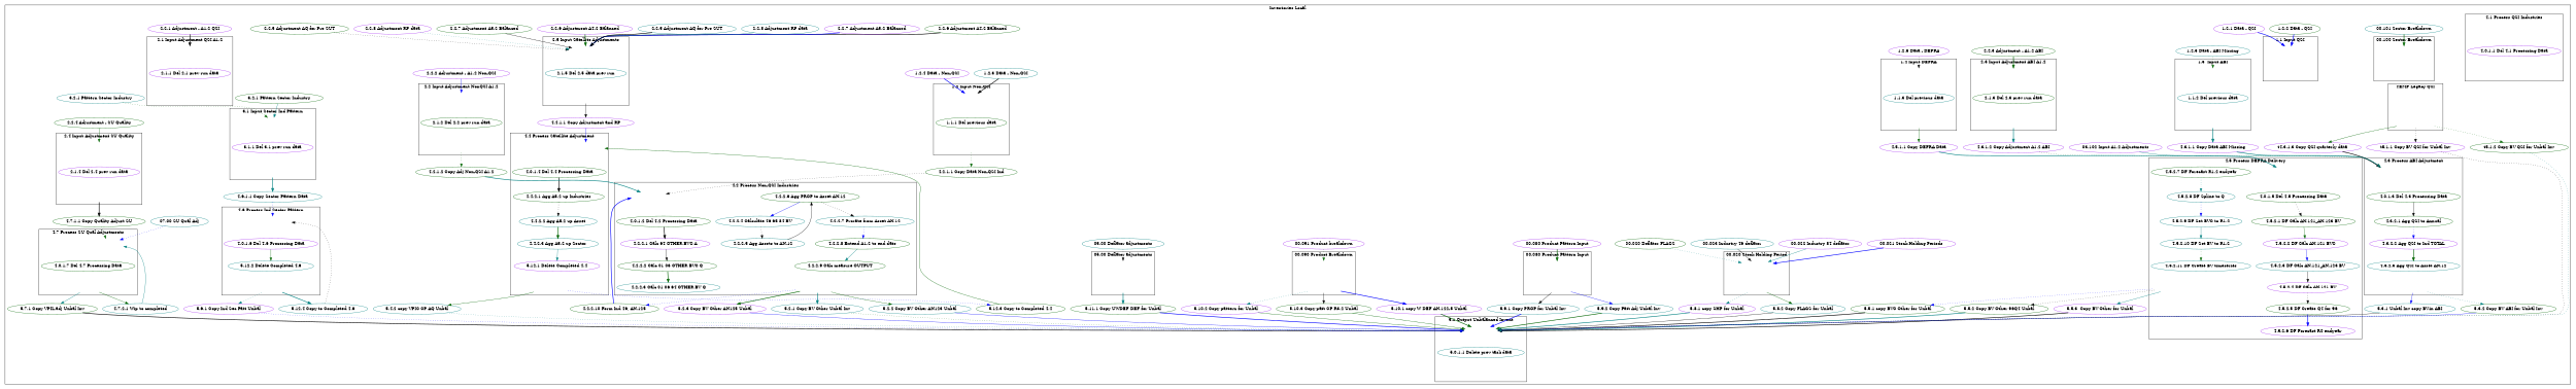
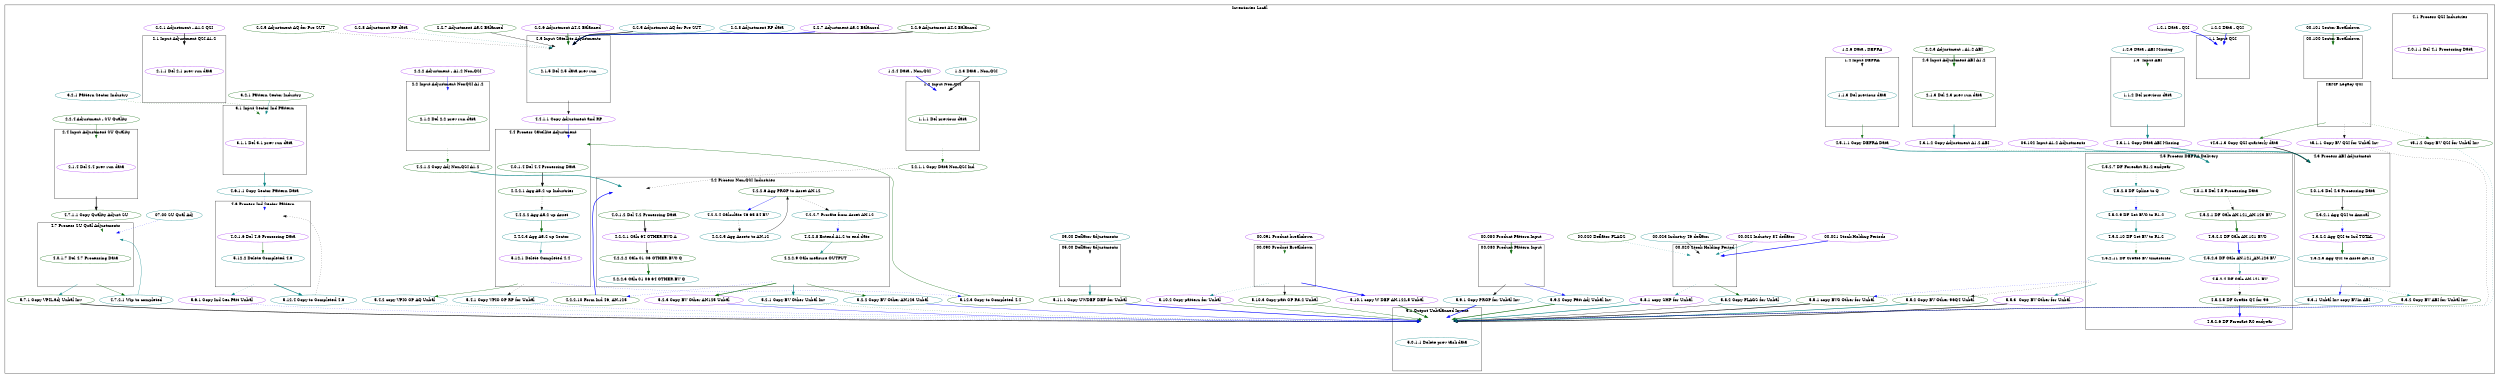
  digraph {
    compound=true
    edge [style=bold]
    cluster_d0 [style=invis]
    cluster_d0_out [style=invis]
    cluster_d1 [style=invis]
    n4 [color=teal label="2.1.5 Del 2.5 data prev run"]
    cluster_d1_out [style=invis]
    cluster_d2 [style=invis]
    n7 [color=purple label="2.1.4 Del 2.4 prev run data"]
    cluster_d2_out [style=invis]
    cluster_d3 [style=invis]
    cluster_d3_out [style=invis]
    cluster_d4 [style=invis]
    n12 [color=darkgreen label="4.0.1.5 Del 4.5 Processing Data"]
    n13 [color=darkgreen label="4.5.2.1 DF Calc AN.121_AN.123 BV"]
    n14 [color=teal label="4.5.2.11 DF Create BV timeseries"]
    cluster_d4_out [style=invis]
    n16 [color=purple label="4.5.2.2 DF Calc AN.121 BVC"]
    n17 [color=teal label="4.5.2.3 DF Calc AN.121_AN.123 BV"]
    n18 [color=purple label="4.5.2.4 DF Calc AN.121 BV"]
    n19 [color=darkgreen label="4.5.2.5 DF Create Q4 for 96"]
    n20 [color=purple label="4.5.2.6 DF Forecast R0 endyear"]
    n21 [color=darkgreen label="4.5.2.7 DF Forecast R1.2 endyear"]
    n22 [color=teal label="4.5.2.8 DF Spline to Q"]
    n23 [color=teal label="4.5.2.9 DF Set BVC to R1.2"]
    n24 [color=teal label="4.5.2.10 DF Set BV to R1.2"]
    cluster_d5 [style=invis]
    n26 [color=darkgreen label="4.0.1.7 Del 4.7 Processing Data"]
    cluster_d5_out [style=invis]
    cluster_d6 [style=invis]
    n29 [color=teal label="1.1.2 Del previous data"]
    cluster_d6_out [style=invis]
    cluster_d7 [style=invis]
    n32 [color=darkgreen label="2.1.2 Del 2.2 prev run data"]
    cluster_d7_out [style=invis]
    cluster_d8 [style=invis]
    cluster_d8_out [style=invis]
    cluster_d9 [style=invis]
    n37 [color=teal label="5.0.1.1 Delete prev task data"]
    cluster_d9_out [style=invis]
    cluster_d10 [style=invis]
    n40 [color=purple label="3.1.1 Del 3.1 prev run data"]
    cluster_d10_out [style=invis]
    cluster_d11 [style=invis]
    n43 [color=purple label="2.1.1 Del 2.1 prev run data"]
    cluster_d11_out [style=invis]
    cluster_d12 [style=invis]
    cluster_d12_out [style=invis]
    cluster_d13 [style=invis]
    n48 [color=darkgreen label="4.0.1.2 Del 4.2 Processing Data"]
    n49 [color=purple label="4.2.2.1 Calc 64 OTHER BVC A"]
    n50 [color=darkgreen label="4.2.2.9 Calc measure OUTPUT"]
    cluster_d13_out [style=invis]
    n52 [color=darkgreen label="4.2.2.2 Calc 01 06 OTHER BVC Q"]
    n53 [color=teal label="4.2.2.3 Calc 01 06 64 OTHER BV Q"]
    n54 [color=teal label="4.2.2.4 Calculate 46 65 84 BV"]
    n55 [color=teal label="4.2.2.5 Agg Assets to AN.12"]
    n56 [color=darkgreen label="4.2.2.6 Agg PROP to Asset AN.12"]
    n57 [color=teal label="4.2.2.7 Prorate from Asset AN.12"]
    n58 [color=darkgreen label="4.2.2.8 Extend A1.2 to end date"]
    cluster_d14 [style=invis]
    n60 [color=darkgreen label="1.1.1 Del previous data"]
    cluster_d14_out [style=invis]
    cluster_d15 [style=invis]
    n63 [color=purple label="4.0.1.1 Del 4.1 Processing Data"]
    cluster_d15_out [style=invis]
    cluster_d16 [style=invis]
    n66 [color=darkgreen label="2.1.3 Del 2.3 prev run data"]
    cluster_d16_out [style=invis]
    cluster_d17 [style=invis]
    n69 [color=darkgreen label="4.0.1.4 Del 4.4 Processing Data"]
    n70 [color=darkgreen label="4.4.2.1 Agg A5.2 up Industries"]
    n71 [color=purple label="5.12.1 Delete Completed 4.4"]
    cluster_d17_out [style=invis]
    n73 [color=teal label="4.4.2.2 Agg A5.2 up Asset"]
    n74 [color=teal label="4.4.2.3 Agg A5.2 up Sector"]
    cluster_d18 [style=invis]
    cluster_d18_out [style=invis]
    cluster_d19 [style=invis]
    n78 [color=darkgreen label="4.0.1.3 Del 4.3 Processing Data"]
    n79 [color=darkgreen label="4.3.2.1 Agg QSI to Annual"]
    n80 [color=teal label="4.3.2.3 Agg QSI to Asset AN.12"]
    cluster_d19_out [style=invis]
    n82 [color=purple label="4.3.2.2 Agg QSI to Ind TOTAL"]
    cluster_d20 [style=invis]
    cluster_d20_out [style=invis]
    cluster_d21 [style=invis]
    n86 [color=teal label="1.1.3 Del previous data"]
    cluster_d21_out [style=invis]
    cluster_d22 [style=invis]
    cluster_d22_out [style=invis]
    cluster_d23 [style=invis]
    n91 [color=purple label="4.0.1.6 Del 4.6 Processing Data"]
    n92 [color=teal label="5.12.2 Delete Completed 4.6"]
    cluster_d23_out [style=invis]
    n94 [color=darkgreen label="5.11.1 Copy UWDEF DEF for Unbal"]
    n95 [color=purple label="4.4.1.1 Copy Adjustment and RP"]
    n96 [color=darkgreen label="4.7.1.1 Copy Quality Adjust SU"]
    n97 [color=purple label="5.10.1 copy W DEF AN.122-5 Unbal"]
    n98 [color=purple label="5.10.2 Copy pattern for Unbal"]
    n99 [color=darkgreen label="5.10.3 Copy patt CP R3.2 Unbal"]
    n100 [color=darkgreen label="5.5.1 copy BVC Other for Unbal"]
    n101 [color=darkgreen label="5.5.2 Copy BV Other 96Q4 Unbal"]
    n102 [color=purple label="5.5.3  Copy BV Other for Unbal"]
    n103 [color=teal label="4.7.2.1 Wip to completed"]
    n104 [color=darkgreen label="5.7.1 Copy VPIL.adj Unbal Inv"]
    n105 [color=purple label="4.3.1.1 Copy Data ABI Missing"]
    n106 [color=darkgreen label="4.2.1.2 Copy Adj Non-QSI A1.2"]
    n107 [color=teal label="5.9.1 Copy PROP for Unbal Inv"]
    n108 [color=teal label="5.9.2 Copy Patt Adj Unbal Inv"]
    n109 [color=teal label="4.6.1.1 Copy Sector Pattern Data"]
    n110 [color=darkgreen label="4.2.2.10 Form Ind 46, AN.125"]
    n111 [color=teal label="5.2.1 Copy BV Other Unbal Inv"]
    n112 [color=teal label="5.2.2 Copy BV Other AN123 Unbal"]
    n113 [color=purple label="5.2.3 Copy BV Other AN125 Unbal"]
    n114 [color=darkgreen label="4.2.1.1 Copy Data Non-QSI Ind"]
    n115 [color=purple label="4.3.1.2 Copy Adjustment A1.2 ABI"]
+   n116 [color=teal label="5.4.1 Copy VPIC CP RP for Unbal"]
    n117 [color=teal label="5.4.2 copy VPIC CP AQ Unbal"]
    n118 [color=darkgreen label="5.12.3 Copy to Completed 4.4"]
    n119 [color=purple label="5.8.1 copy SHP for Unbal"]
    n120 [color=teal label="5.8.2 Copy FLAGS for Unbal"]
    n121 [color=teal label="5.3.1 Unbal Inv copy BV.in ABI"]
    n122 [color=darkgreen label="5.3.2 Copy BV ABI for Unbal Inv"]
    n123 [color=purple label="t4.3.1.3 Copy QSI quarterly data"]
    n124 [color=purple label="t5.1.1 Copy BV QSI for Unbal Inv"]
    n125 [color=darkgreen label="t5.1.2 Copy BV QSI for Unbal Inv"]
    n126 [color=purple label="4.5.1.1 Copy DEFRA Data"]
    n127 [color=purple label="5.6.1 Copy Ind Sec Patt Unbal"]
    n128 [color=teal label="5.12.4 Copy to Completed 4.6"]
    n129 [color=purple label="00.021 Stock Holding Periods"]
    n130 [color=purple label="00.022 Industry 84 deflator"]
    n131 [color=teal label="00.023 Industry 46 deflator"]
    n132 [color=teal label="00.101 Sector Breakdown"]
    n133 [color=darkgreen label="3.2.1 Pattern Sector Industry"]
    n134 [color=darkgreen label="2.2.5 Adjustment AQ for Pre SUT"]
    n135 [color=darkgreen label="2.2.6 Adjustment A4.2 Balanced"]
    n136 [color=purple label="00.080 Product Pattern Input"]
    n137 [color=purple label="00.091 Product breakdown"]
    n138 [color=purple label="03.102 Input A1.2 Adjustments"]
    n139 [color=purple label="2.2.7 Adjustment A5.2 Balanced"]
    n140 [color=teal label="2.2.8 Adjustment RP data"]
    n141 [color=teal label="05.00 Deflator adjustments"]
    n142 [color=teal label="07.00 SU Qual Adj"]
    n143 [color=darkgreen label="00.020 Deflator FLAGS"]
    n144 [color=purple label="1.2.1 Data - QSI"]
    n145 [color=darkgreen label="1.2.2 Data - QSI"]
    n146 [color=teal label="1.2.3 Data - Non-QSI"]
    n147 [color=purple label="1.2.4 Data - Non-QSI"]
    n148 [color=teal label="1.2.5 Data - ABI Missing"]
    n149 [color=purple label="1.2.6 Data - DEFRA"]
    n150 [color=purple label="2.2.1 Adjustment - A1.2 QSI"]
    n151 [color=purple label="2.2.2 Adjustment - A1.2 Non-QSI"]
    n152 [color=darkgreen label="2.2.3 Adjustment - A1.2 ABI"]
    n153 [color=darkgreen label="2.2.4 Adjustment - SU Quality"]
    n154 [color=teal label="2.2.5 Adjustment AQ for Pre SUT"]
    n155 [color=purple label="2.2.6 Adjustment A4.2 Balanced"]
    n156 [color=darkgreen label="2.2.7 Adjustment A5.2 Balanced"]
    n157 [color=purple label="2.2.8 Adjustment RP data"]
    n158 [color=teal label="3.2.1 Pattern Sector Industry"]
    subgraph cluster_1 {
      label="Inventories Local"
      n94
      n95
      n96
      n97
      n98
      n99
      n100
      n101
      n102
      n103
      n104
      n105
      n106
      n107
      n108
      n109
      n110
      n111
      n112
      n113
      n114
      n115
+     n116
      n117
      n118
      n119
      n120
      n121
      n122
      n123
      n124
      n125
      n126
      n127
      n128
      n129
      n130
      n131
      n132
      n133
      n134
      n135
      n136
      n137
      n138
      n139
      n140
      n141
      n142
      n143
      n144
      n145
      n146
      n147
      n148
      n149
      n150
      n151
      n152
      n153
      n154
      n155
      n156
      n157
      n158
      subgraph cluster_2 {
        label="05.00 Deflator adjustments"
        rank=TB
        cluster_d0
        cluster_d0_out
      }
      subgraph cluster_3 {
        label="2.5 Input Satellite Adjustments"
        rank=TB
        cluster_d1
        n4
        cluster_d1_out
      }
      subgraph cluster_4 {
        label="2.4 Input Adjustment SU Quality"
        rank=TB
        cluster_d2
        n7
        cluster_d2_out
      }
      subgraph cluster_5 {
        label="00.090 Product Breakdown"
        rank=TB
        cluster_d3
        cluster_d3_out
      }
      subgraph cluster_6 {
        label="4.5 Process DEFRA Delivery"
        rank=TB
        cluster_d4
        n12
        n13
        n14
        cluster_d4_out
        n16
        n17
        n18
        n19
        n20
        n21
        n22
        n23
        n24
      }
      subgraph cluster_7 {
        label="4.7 Process SU Qual Adjustments"
        rank=TB
        cluster_d5
        n26
        cluster_d5_out
      }
      subgraph cluster_8 {
        label="1.3  Input ABI"
        rank=TB
        cluster_d6
        n29
        cluster_d6_out
      }
      subgraph cluster_9 {
        label="2.2 Input Adjustment NonQSI A1.2"
        rank=TB
        cluster_d7
        n32
        cluster_d7_out
      }
      subgraph cluster_10 {
        label="00.080 Product Pattern Input"
        rank=TB
        cluster_d8
        cluster_d8_out
      }
      subgraph cluster_11 {
        label="5.1 Output Unbalanced Invent"
        rank=TB
        cluster_d9
        n37
        cluster_d9_out
      }
      subgraph cluster_12 {
        label="3.1 Input Sector Ind Pattern"
        rank=TB
        cluster_d10
        n40
        cluster_d10_out
      }
      subgraph cluster_13 {
        label="2.1 Input Adjustment QSI A1.2"
        rank=TB
        cluster_d11
        n43
        cluster_d11_out
      }
      subgraph cluster_14 {
        label="00.100 Sector Breakdown"
        rank=TB
        cluster_d12
        cluster_d12_out
      }
      subgraph cluster_15 {
        label="4.2 Process Non-QSI Industries"
        rank=TB
        cluster_d13
        n48
        n49
        n50
        cluster_d13_out
        n52
        n53
        n54
        n55
        n56
        n57
        n58
      }
      subgraph cluster_16 {
        label="1.2 Input Non-QSI"
        rank=TB
        cluster_d14
        n60
        cluster_d14_out
      }
      subgraph cluster_17 {
        label="4.1 Process QSI Industries"
        rank=TB
        cluster_d15
        n63
        cluster_d15_out
      }
      subgraph cluster_18 {
        label="2.3 Input Adjustment ABI A1.2"
        rank=TB
        cluster_d16
        n66
        cluster_d16_out
      }
      subgraph cluster_19 {
        label="4.4 Process Satellite Adjustment"
        rank=TB
        cluster_d17
        n69
        n70
        n71
        cluster_d17_out
        n73
        n74
      }
      subgraph cluster_20 {
        label="00.020 Stock Holding Period"
        rank=TB
        cluster_d18
        cluster_d18_out
      }
      subgraph cluster_21 {
        label="4.3 Process ABI Adjustment"
        rank=TB
        cluster_d19
        n78
        n79
        n80
        cluster_d19_out
        n82
      }
      subgraph cluster_22 {
        label="TEMP Legacy QSI"
        rank=TB
        cluster_d20
        cluster_d20_out
      }
      subgraph cluster_23 {
        label="1.4 Input DEFRA"
        rank=TB
        cluster_d21
        n86
        cluster_d21_out
      }
      subgraph cluster_24 {
        label="1.1 Input QSI"
        rank=TB
        cluster_d22
        cluster_d22_out
      }
      subgraph cluster_25 {
        label="4.6 Process Ind Sector Pattern"
        rank=TB
        cluster_d23
        n91
        n92
        cluster_d23_out
      }
    }
    cluster_d0 -> cluster_d0_out [style=invis]
    cluster_d0_out -> n94 [color=teal]
    cluster_d1 -> n4 [style=invis]
    n4 -> cluster_d1_out [style=invis]
    cluster_d1_out -> n95 [color=black style=solid]
    cluster_d2 -> n7 [style=invis]
    n7 -> cluster_d2_out [style=invis]
    cluster_d2_out -> n96 [color=black]
    cluster_d3 -> cluster_d3_out [style=invis]
    cluster_d3_out -> n97 [color=blue]
    cluster_d3_out -> n98 [color=teal style=dotted]
    cluster_d3_out -> n99 [color=black style=solid]
    cluster_d4 -> n12 [style=invis]
    n12 -> n13 [color=black style=dotted]
-   n13 -> n16 [color=darkgreen style=solid]
+   n13 -> n16 [color=darkgreen]
    n14 -> cluster_d4_out [style=invis]
    cluster_d4_out -> n100 [color=blue style=dotted]
    cluster_d4_out -> n101 [color=black style=dotted]
    cluster_d4_out -> n102 [color=teal style=solid]
-   n16 -> n17 [color=blue style=solid]
-   n17 -> n18 [color=black style=solid]
+   n16 -> n17 [color=blue]
+   n17 -> n18 [color=teal style=solid]
    n18 -> n19 [color=black style=dotted]
    n19 -> n20 [color=blue]
    n21 -> n22 [color=teal style=dotted]
    n22 -> n23 [color=blue style=dotted]
    n23 -> n24 [color=teal style=solid]
    n24 -> n14 [color=darkgreen style=dotted]
    cluster_d5 -> n26 [style=invis]
    n26 -> cluster_d5_out [style=invis]
    cluster_d5_out -> n103 [color=darkgreen style=solid]
    cluster_d5_out -> n104 [color=teal style=solid]
    cluster_d6 -> n29 [style=invis]
    n29 -> cluster_d6_out [style=invis]
    cluster_d6_out -> n105 [color=teal]
    cluster_d7 -> n32 [style=invis]
    n32 -> cluster_d7_out [style=invis]
    cluster_d7_out -> n106 [color=darkgreen style=dotted]
    cluster_d8 -> cluster_d8_out [style=invis]
    cluster_d8_out -> n107 [color=black style=solid]
    cluster_d8_out -> n108 [color=blue style=solid]
    cluster_d9 -> n37 [style=invis]
    n37 -> cluster_d9_out [style=invis]
    cluster_d10 -> n40 [style=invis]
    n40 -> cluster_d10_out [style=invis]
    cluster_d10_out -> n109 [color=teal]
    cluster_d11 -> n43 [style=invis]
    n43 -> cluster_d11_out [style=invis]
    cluster_d12 -> cluster_d12_out [style=invis]
    cluster_d13 -> n48 [style=invis]
    n48 -> n49 [color=black]
    n49 -> n52 [color=black style=solid]
    n50 -> cluster_d13_out [style=invis]
    cluster_d13_out -> n110 [color=blue style=dotted]
    cluster_d13_out -> n111 [color=teal]
    cluster_d13_out -> n112 [color=darkgreen style=solid]
    cluster_d13_out -> n113 [color=darkgreen]
    n52 -> n53 [color=darkgreen]
    n54 -> n55 [color=black style=dotted]
    n55 -> n56 [color=black style=solid]
    n56 -> n54 [color=blue style=solid]
    n56 -> n57 [color=black style=dotted]
    n57 -> n58 [color=blue style=dotted]
    n58 -> n50 [color=teal style=solid]
    cluster_d14 -> n60 [style=invis]
    n60 -> cluster_d14_out [style=invis]
    cluster_d14_out -> n114 [color=darkgreen style=dotted]
    cluster_d15 -> n63 [style=invis]
    n63 -> cluster_d15_out [style=invis]
    cluster_d16 -> n66 [style=invis]
    n66 -> cluster_d16_out [style=invis]
    cluster_d16_out -> n115 [color=teal]
    cluster_d17 -> n69 [style=invis]
    n69 -> n70 [color=black]
    n70 -> n73 [color=black style=dotted]
    n71 -> cluster_d17_out [style=invis]
+   cluster_d17_out -> n116 [color=black style=dotted]
    cluster_d17_out -> n117 [color=darkgreen style=solid]
    cluster_d17_out -> n118 [color=blue style=dotted]
    n73 -> n74 [color=darkgreen]
    n74 -> n71 [color=teal style=solid]
    cluster_d18 -> cluster_d18_out [style=invis]
    cluster_d18_out -> n119 [color=teal style=dotted]
    cluster_d18_out -> n120 [color=darkgreen style=solid]
    cluster_d19 -> n78 [style=invis]
    n78 -> n79 [color=black style=solid]
    n79 -> n82 [color=blue style=dotted]
    n80 -> cluster_d19_out [style=invis]
    cluster_d19_out -> n121 [color=blue style=solid]
    cluster_d19_out -> n122 [color=teal style=dotted]
    n82 -> n80 [color=darkgreen]
    cluster_d20 -> cluster_d20_out [style=invis]
    cluster_d20_out -> n123 [color=darkgreen style=solid]
    cluster_d20_out -> n124 [color=black style=dotted]
    cluster_d20_out -> n125 [color=darkgreen style=dotted]
    cluster_d21 -> n86 [style=invis]
    n86 -> cluster_d21_out [style=invis]
    cluster_d21_out -> n126 [color=darkgreen style=solid]
    cluster_d22 -> cluster_d22_out [style=invis]
    cluster_d23 -> n91 [style=invis]
    n91 -> n92 [color=darkgreen style=solid]
    n92 -> cluster_d23_out [style=invis]
    cluster_d23_out -> n127 [color=teal style=dotted]
    cluster_d23_out -> n128 [color=teal]
    n94 -> cluster_d9 [color=blue]
    n95 -> cluster_d17 [color=blue style=solid]
    n96 -> cluster_d5 [color=darkgreen style=dotted]
    n97 -> cluster_d9 [color=darkgreen]
    n98 -> cluster_d9 [color=darkgreen style=solid]
    n99 -> cluster_d9 [color=darkgreen style=solid]
    n100 -> cluster_d9 [color=black]
    n101 -> cluster_d9 [color=teal]
    n102 -> cluster_d9 [color=black]
    n103 -> cluster_d5 [color=teal style=solid]
    n104 -> cluster_d9 [color=black]
    n105 -> cluster_d19 [color=teal]
    n106 -> cluster_d13 [color=teal]
    n107 -> cluster_d9 [color=blue]
    n108 -> cluster_d9 [color=darkgreen]
    n109 -> cluster_d23 [color=blue style=dotted]
    n110 -> cluster_d13 [color=blue]
    n111 -> cluster_d9 [color=darkgreen style=dotted]
    n112 -> cluster_d9 [color=blue style=solid]
    n113 -> cluster_d9 [color=blue style=solid]
    n114 -> cluster_d13 [color=black style=dotted]
    n115 -> cluster_d19 [color=darkgreen style=dotted]
+   n116 -> cluster_d9 [color=blue style=dotted]
    n117 -> cluster_d9 [color=teal style=dotted]
    n118 -> cluster_d17 [color=darkgreen style=solid]
    n119 -> cluster_d9 [color=teal]
    n120 -> cluster_d9 [color=black style=solid]
    n121 -> cluster_d9 [color=black style=solid]
    n122 -> cluster_d9 [color=blue style=solid]
    n123 -> cluster_d19 [color=black]
    n124 -> cluster_d9 [color=black style=dotted]
    n125 -> cluster_d9 [color=teal style=dotted]
    n126 -> cluster_d4 [color=teal]
    n127 -> cluster_d9 [color=blue style=dotted]
    n128 -> cluster_d23 [color=black style=dotted]
    n129 -> cluster_d18 [color=blue]
    n130 -> cluster_d18 [color=teal style=solid]
    n131 -> cluster_d18 [color=black style=solid]
    n132 -> cluster_d12 [color=darkgreen]
    n133 -> cluster_d10 [color=teal style=solid]
    n134 -> cluster_d1 [color=black style=dotted]
    n135 -> cluster_d1 [color=black]
    n136 -> cluster_d8 [color=darkgreen]
    n137 -> cluster_d3 [color=darkgreen style=dotted]
    n138 -> cluster_d19 [color=teal style=solid]
    n139 -> cluster_d1 [color=blue]
    n140 -> cluster_d1 [color=teal style=solid]
    n141 -> cluster_d0 [color=black style=dotted]
    n142 -> cluster_d5 [color=blue style=dotted]
    n143 -> cluster_d18 [color=teal style=dotted]
    n144 -> cluster_d22 [color=blue]
    n145 -> cluster_d22 [color=blue]
    n146 -> cluster_d14 [color=black]
    n147 -> cluster_d14 [color=blue]
    n148 -> cluster_d6 [color=darkgreen style=dotted]
    n149 -> cluster_d21 [color=black style=dotted]
    n150 -> cluster_d11 [color=black]
    n151 -> cluster_d7 [color=blue style=solid]
    n152 -> cluster_d16 [color=darkgreen]
    n153 -> cluster_d2 [color=darkgreen style=solid]
    n154 -> cluster_d1 [color=black]
    n155 -> cluster_d1 [color=darkgreen]
    n156 -> cluster_d1 [color=black style=solid]
    n157 -> cluster_d1 [color=teal style=dotted]
    n158 -> cluster_d10 [color=darkgreen style=dotted]
  }
